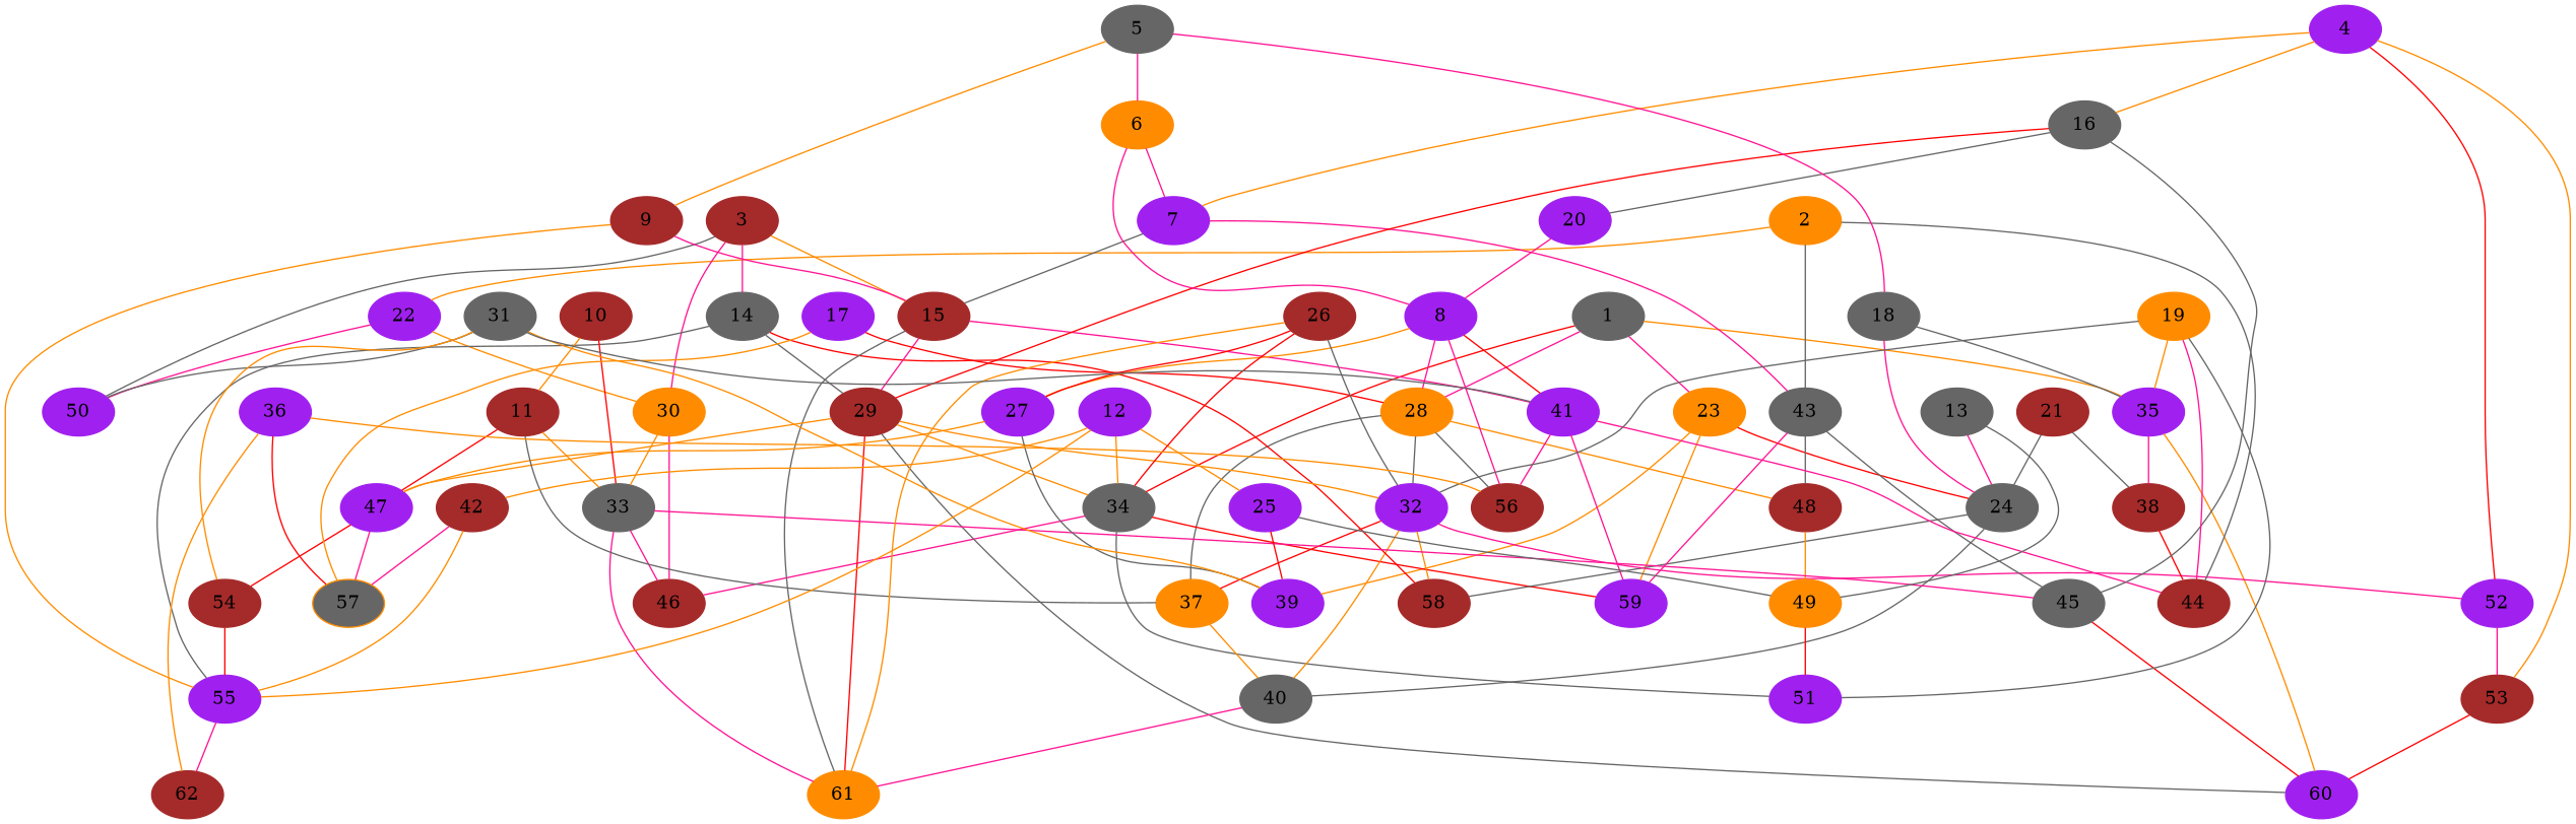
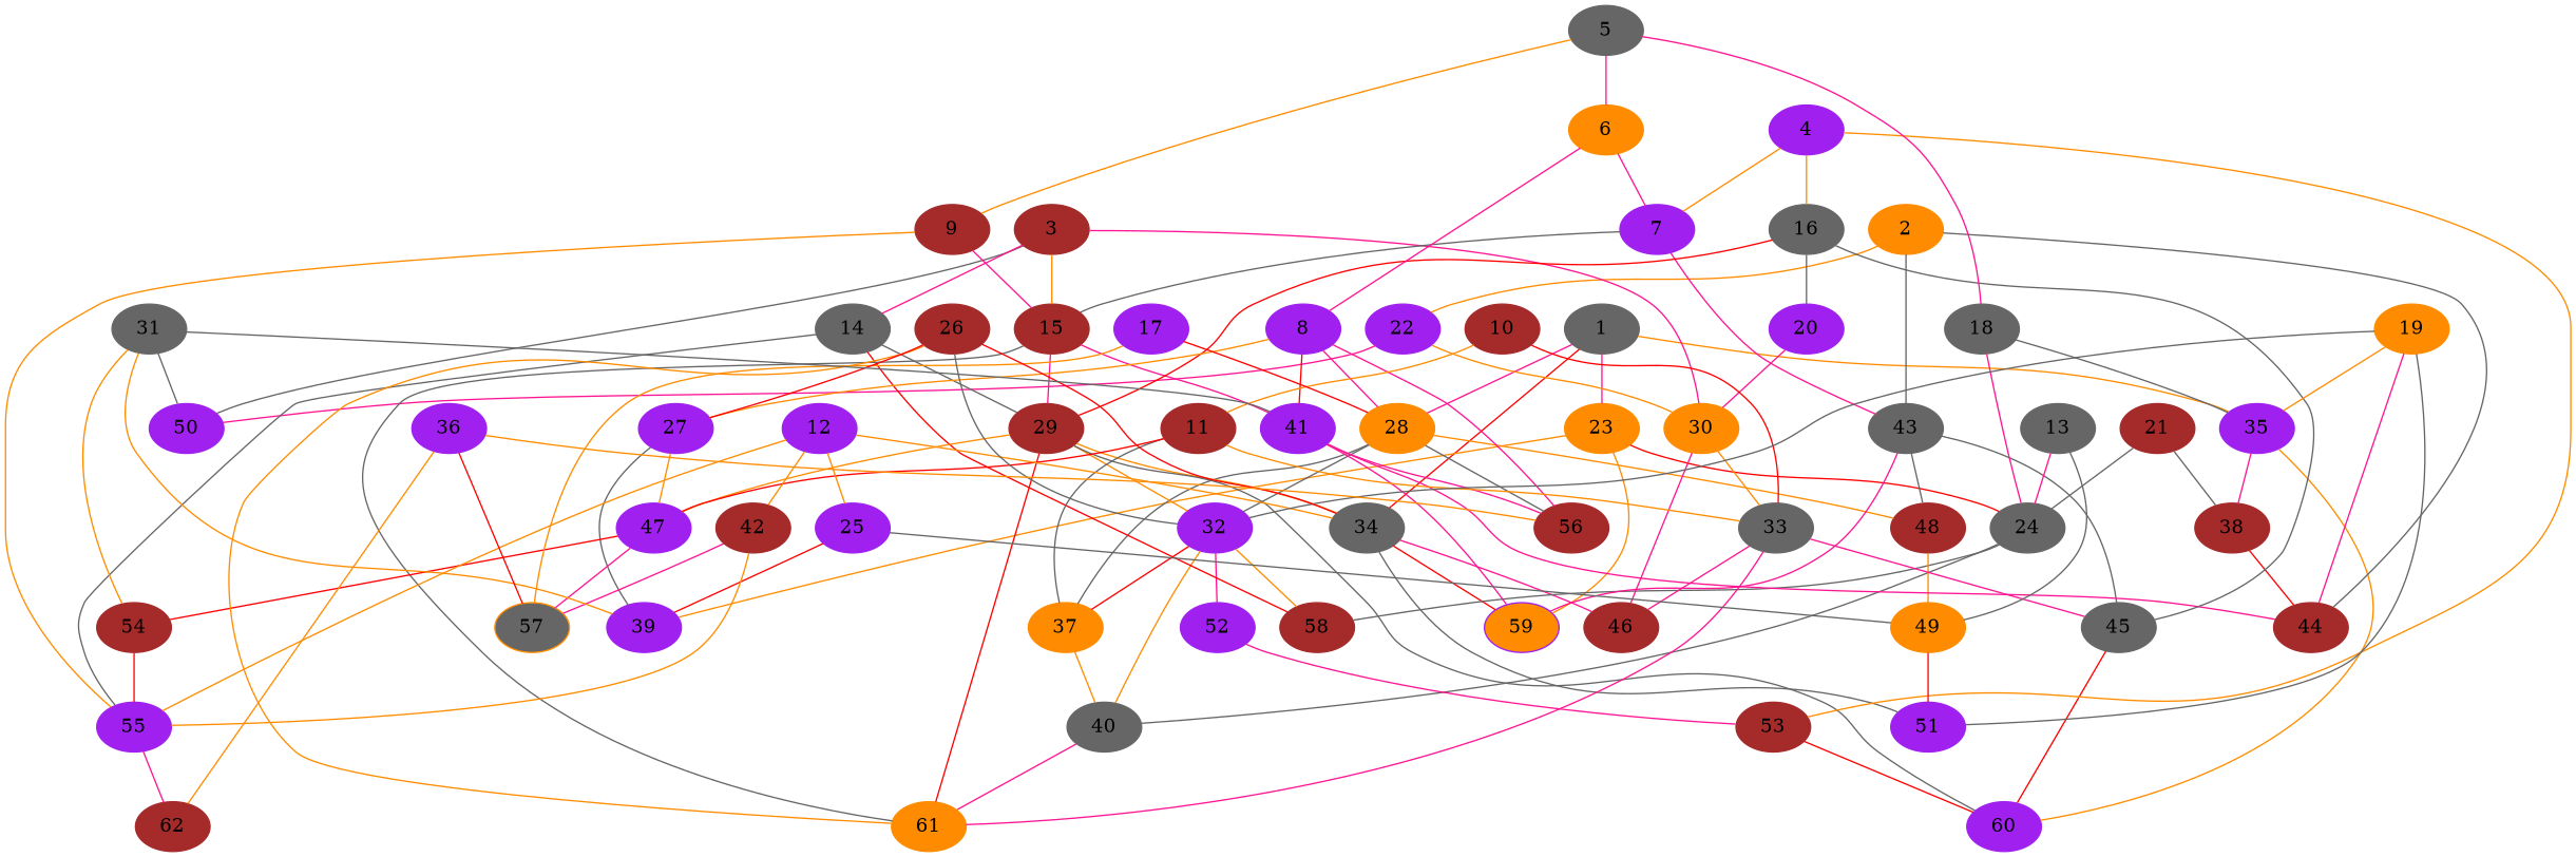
  graph {
    node [color=purple style=filled]
    edge [color=darkorange]
    1 [color=gray40]
    23 [color=darkorange]
    28 [color=darkorange]
    34 [color=gray40]
    35
    39
    24 [color=gray40]
-   59
+   59 [fillcolor=darkorange]
    56 [color=brown]
    37 [color=darkorange]
    32
    48 [color=brown]
    51
    46 [color=brown]
    38 [color=brown]
    60
    2 [color=darkorange]
    22
    43 [color=gray40]
    44 [color=brown]
    30 [color=darkorange]
    50
    45 [color=gray40]
    3 [color=brown]
    14 [color=gray40]
    15 [color=brown]
    55
    29 [color=brown]
    58 [color=brown]
    41
    61 [color=darkorange]
    33 [color=gray40]
    4
    7
    16 [color=gray40]
    52
    53 [color=brown]
    20
    5 [color=gray40]
    6 [color=darkorange]
    9 [color=brown]
    18 [color=gray40]
    8
    27
    47
    62 [color=brown]
    10 [color=brown]
    11 [color=brown]
    40 [color=gray40]
    57 [color=darkorange fillcolor=gray40]
    54 [color=brown]
    12
    25
    42 [color=brown]
    49 [color=darkorange]
    13 [color=gray40]
    17
    19 [color=darkorange]
    21 [color=brown]
    26 [color=brown]
    31 [color=gray40]
    36
    1 -- 23 [color=deeppink]
    1 -- 28 [color=deeppink]
    1 -- 34 [color=red]
    1 -- 35
    23 -- 39
    23 -- 24 [color=red]
    23 -- 59
    28 -- 56 [color=gray40]
    28 -- 37 [color=gray40]
    28 -- 32 [color=gray40]
    28 -- 48
    34 -- 59 [color=red]
    34 -- 51 [color=gray40]
    34 -- 46 [color=deeppink]
    35 -- 38 [color=deeppink]
    35 -- 60
    24 -- 58 [color=gray40]
    24 -- 40 [color=gray40]
    37 -- 40
    32 -- 37 [color=red]
    32 -- 58
    32 -- 52 [color=deeppink]
    32 -- 40
    48 -- 49
    38 -- 44 [color=red]
    2 -- 22
    2 -- 43 [color=gray40]
    2 -- 44 [color=gray40]
    22 -- 30
    22 -- 50 [color=deeppink]
    43 -- 59 [color=deeppink]
    43 -- 48 [color=gray40]
    43 -- 45 [color=gray40]
    30 -- 46 [color=deeppink]
    30 -- 33
    45 -- 60 [color=red]
    3 -- 30 [color=deeppink]
    3 -- 50 [color=gray40]
    3 -- 14 [color=deeppink]
    3 -- 15
    14 -- 55 [color=gray40]
    14 -- 29 [color=gray40]
    14 -- 58 [color=red]
    15 -- 29 [color=deeppink]
    15 -- 41 [color=deeppink]
    15 -- 61 [color=gray40]
    55 -- 62 [color=deeppink]
    29 -- 34
    29 -- 32
    29 -- 60 [color=gray40]
    29 -- 61 [color=red]
    29 -- 47
    41 -- 59 [color=deeppink]
    41 -- 56 [color=deeppink]
    41 -- 44 [color=deeppink]
    33 -- 46 [color=deeppink]
    33 -- 45 [color=deeppink]
    33 -- 61 [color=deeppink]
    4 -- 7
    4 -- 16
-   4 -- 52 [color=red]
    4 -- 53
    7 -- 43 [color=deeppink]
    7 -- 15 [color=gray40]
    16 -- 45 [color=gray40]
    16 -- 29 [color=red]
    16 -- 20 [color=gray40]
    52 -- 53 [color=deeppink]
    53 -- 60 [color=red]
-   20 -- 8 [color=deeppink]
+   20 -- 30 [color=deeppink]
    5 -- 6 [color=deeppink]
    5 -- 9
    5 -- 18 [color=deeppink]
    6 -- 7 [color=deeppink]
    6 -- 8 [color=deeppink]
    9 -- 15 [color=deeppink]
    9 -- 55
    18 -- 35 [color=gray40]
    18 -- 24 [color=deeppink]
    8 -- 28 [color=deeppink]
    8 -- 56 [color=deeppink]
    8 -- 41 [color=red]
    8 -- 27
    27 -- 39 [color=gray40]
    27 -- 47
    47 -- 57 [color=deeppink]
    47 -- 54 [color=red]
    10 -- 33 [color=red]
    10 -- 11
    11 -- 37 [color=gray40]
    11 -- 33
    11 -- 47 [color=red]
    40 -- 61 [color=deeppink]
    54 -- 55 [color=red]
    12 -- 34
    12 -- 55
    12 -- 25
    12 -- 42
    25 -- 39 [color=red]
    25 -- 49 [color=gray40]
    42 -- 55
    42 -- 57 [color=deeppink]
    49 -- 51 [color=red]
    13 -- 24 [color=deeppink]
    13 -- 49 [color=gray40]
    17 -- 28 [color=red]
    17 -- 57
    19 -- 35
    19 -- 32 [color=gray40]
    19 -- 51 [color=gray40]
    19 -- 44 [color=deeppink]
    21 -- 24 [color=gray40]
    21 -- 38 [color=gray40]
    26 -- 34 [color=red]
    26 -- 32 [color=gray40]
    26 -- 61
    26 -- 27 [color=red]
    31 -- 39
    31 -- 50 [color=gray40]
    31 -- 41 [color=gray40]
    31 -- 54
    36 -- 56
    36 -- 62
    36 -- 57 [color=red]
  }
